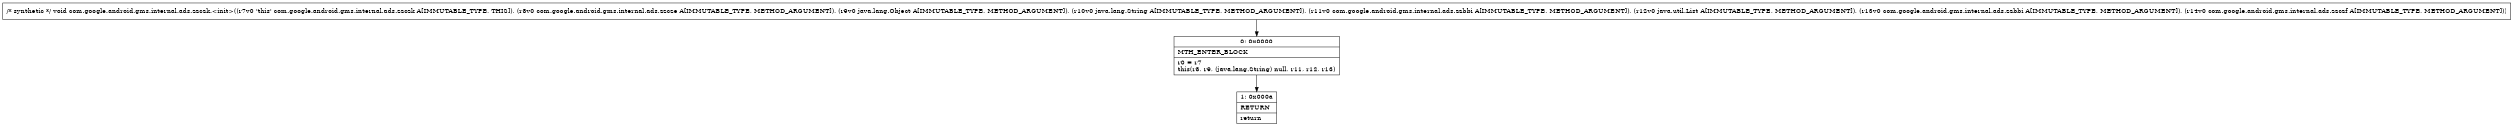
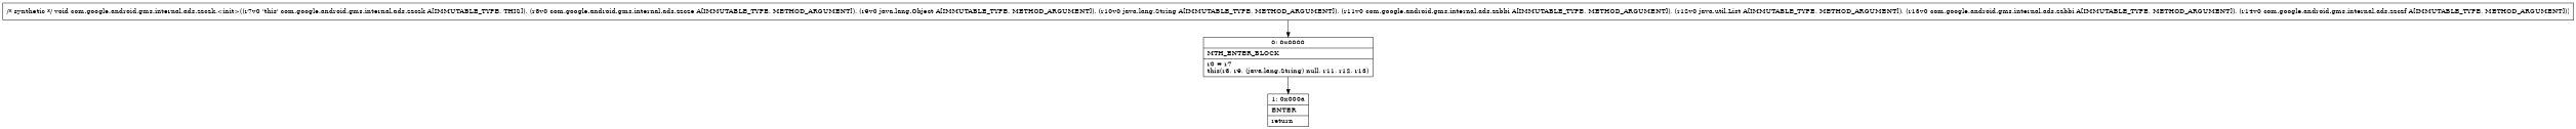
  digraph {
    node [shape=record]
    n1 [label="{0\:\ 0x0000|MTH_ENTER_BLOCK\l|r0 = r7\lthis(r8, r9, (java.lang.String) null, r11, r12, r13)\l}"]
-   n2 [label="{1\:\ 0x000a|RETURN\l|return\l}"]
+   n2 [label="{1\:\ 0x000a|ENTER\l|return\l}"]
    n3 [label="{\/* synthetic *\/ void com.google.android.gms.internal.ads.zzczk.\<init\>((r7v0 'this' com.google.android.gms.internal.ads.zzczk A[IMMUTABLE_TYPE, THIS]), (r8v0 com.google.android.gms.internal.ads.zzcze A[IMMUTABLE_TYPE, METHOD_ARGUMENT]), (r9v0 java.lang.Object A[IMMUTABLE_TYPE, METHOD_ARGUMENT]), (r10v0 java.lang.String A[IMMUTABLE_TYPE, METHOD_ARGUMENT]), (r11v0 com.google.android.gms.internal.ads.zzbbi A[IMMUTABLE_TYPE, METHOD_ARGUMENT]), (r12v0 java.util.List A[IMMUTABLE_TYPE, METHOD_ARGUMENT]), (r13v0 com.google.android.gms.internal.ads.zzbbi A[IMMUTABLE_TYPE, METHOD_ARGUMENT]), (r14v0 com.google.android.gms.internal.ads.zzczf A[IMMUTABLE_TYPE, METHOD_ARGUMENT])) }"]
    n1 -> n2
    n3 -> n1
  }
